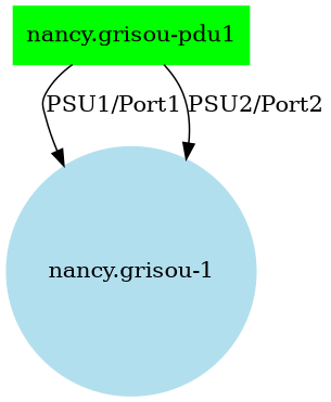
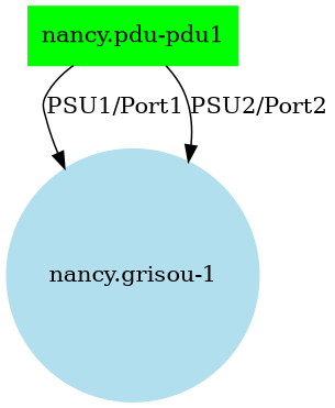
  digraph {
    node [style=filled]
-   "nancy.grisou-pdu1" [color=green shape=box]
+   "nancy.grisou-pdu1" [color=green shape=box label="nancy.pdu-pdu1"]
    "nancy.grisou-1" [color=lightblue2 shape=circle]
    subgraph sub_1 {
      "nancy.grisou-pdu1"
      "nancy.grisou-1"
    }
    subgraph sub_2 {
      "nancy.grisou-pdu1"
      "nancy.grisou-1"
    }
    "nancy.grisou-pdu1" -> "nancy.grisou-1" [label="PSU1/Port1"]
    "nancy.grisou-pdu1" -> "nancy.grisou-1" [label="PSU2/Port2"]
  }
